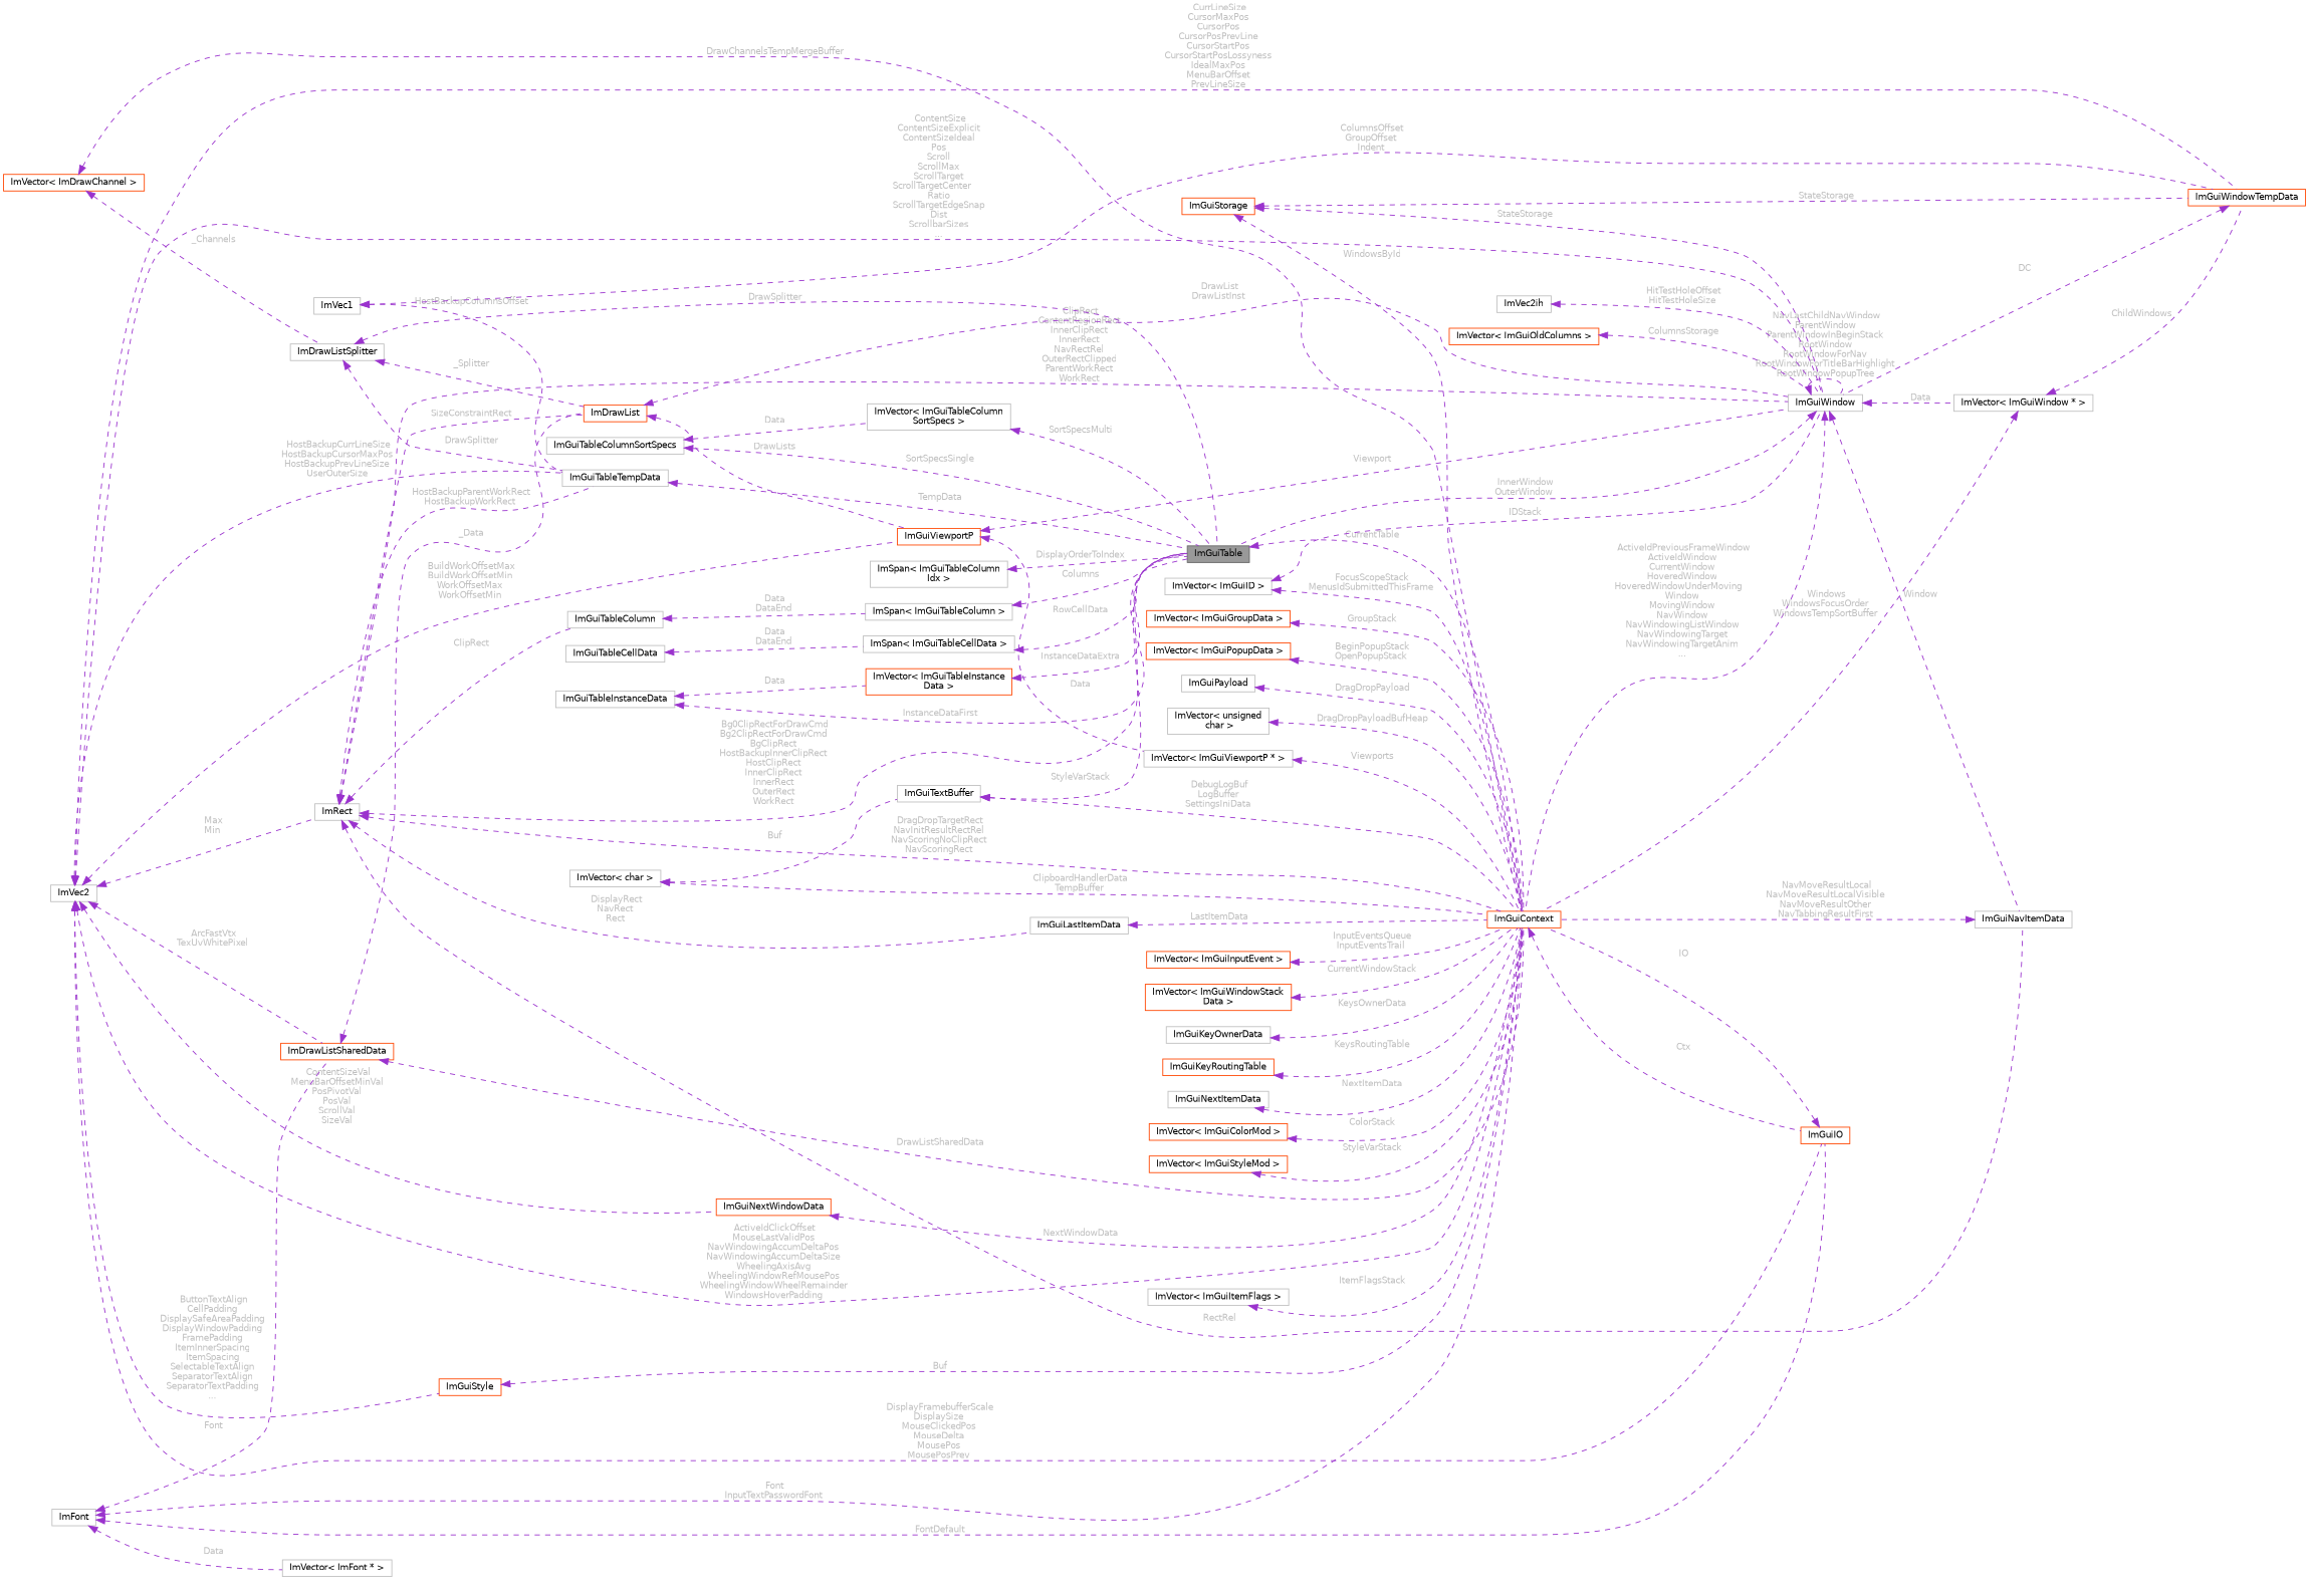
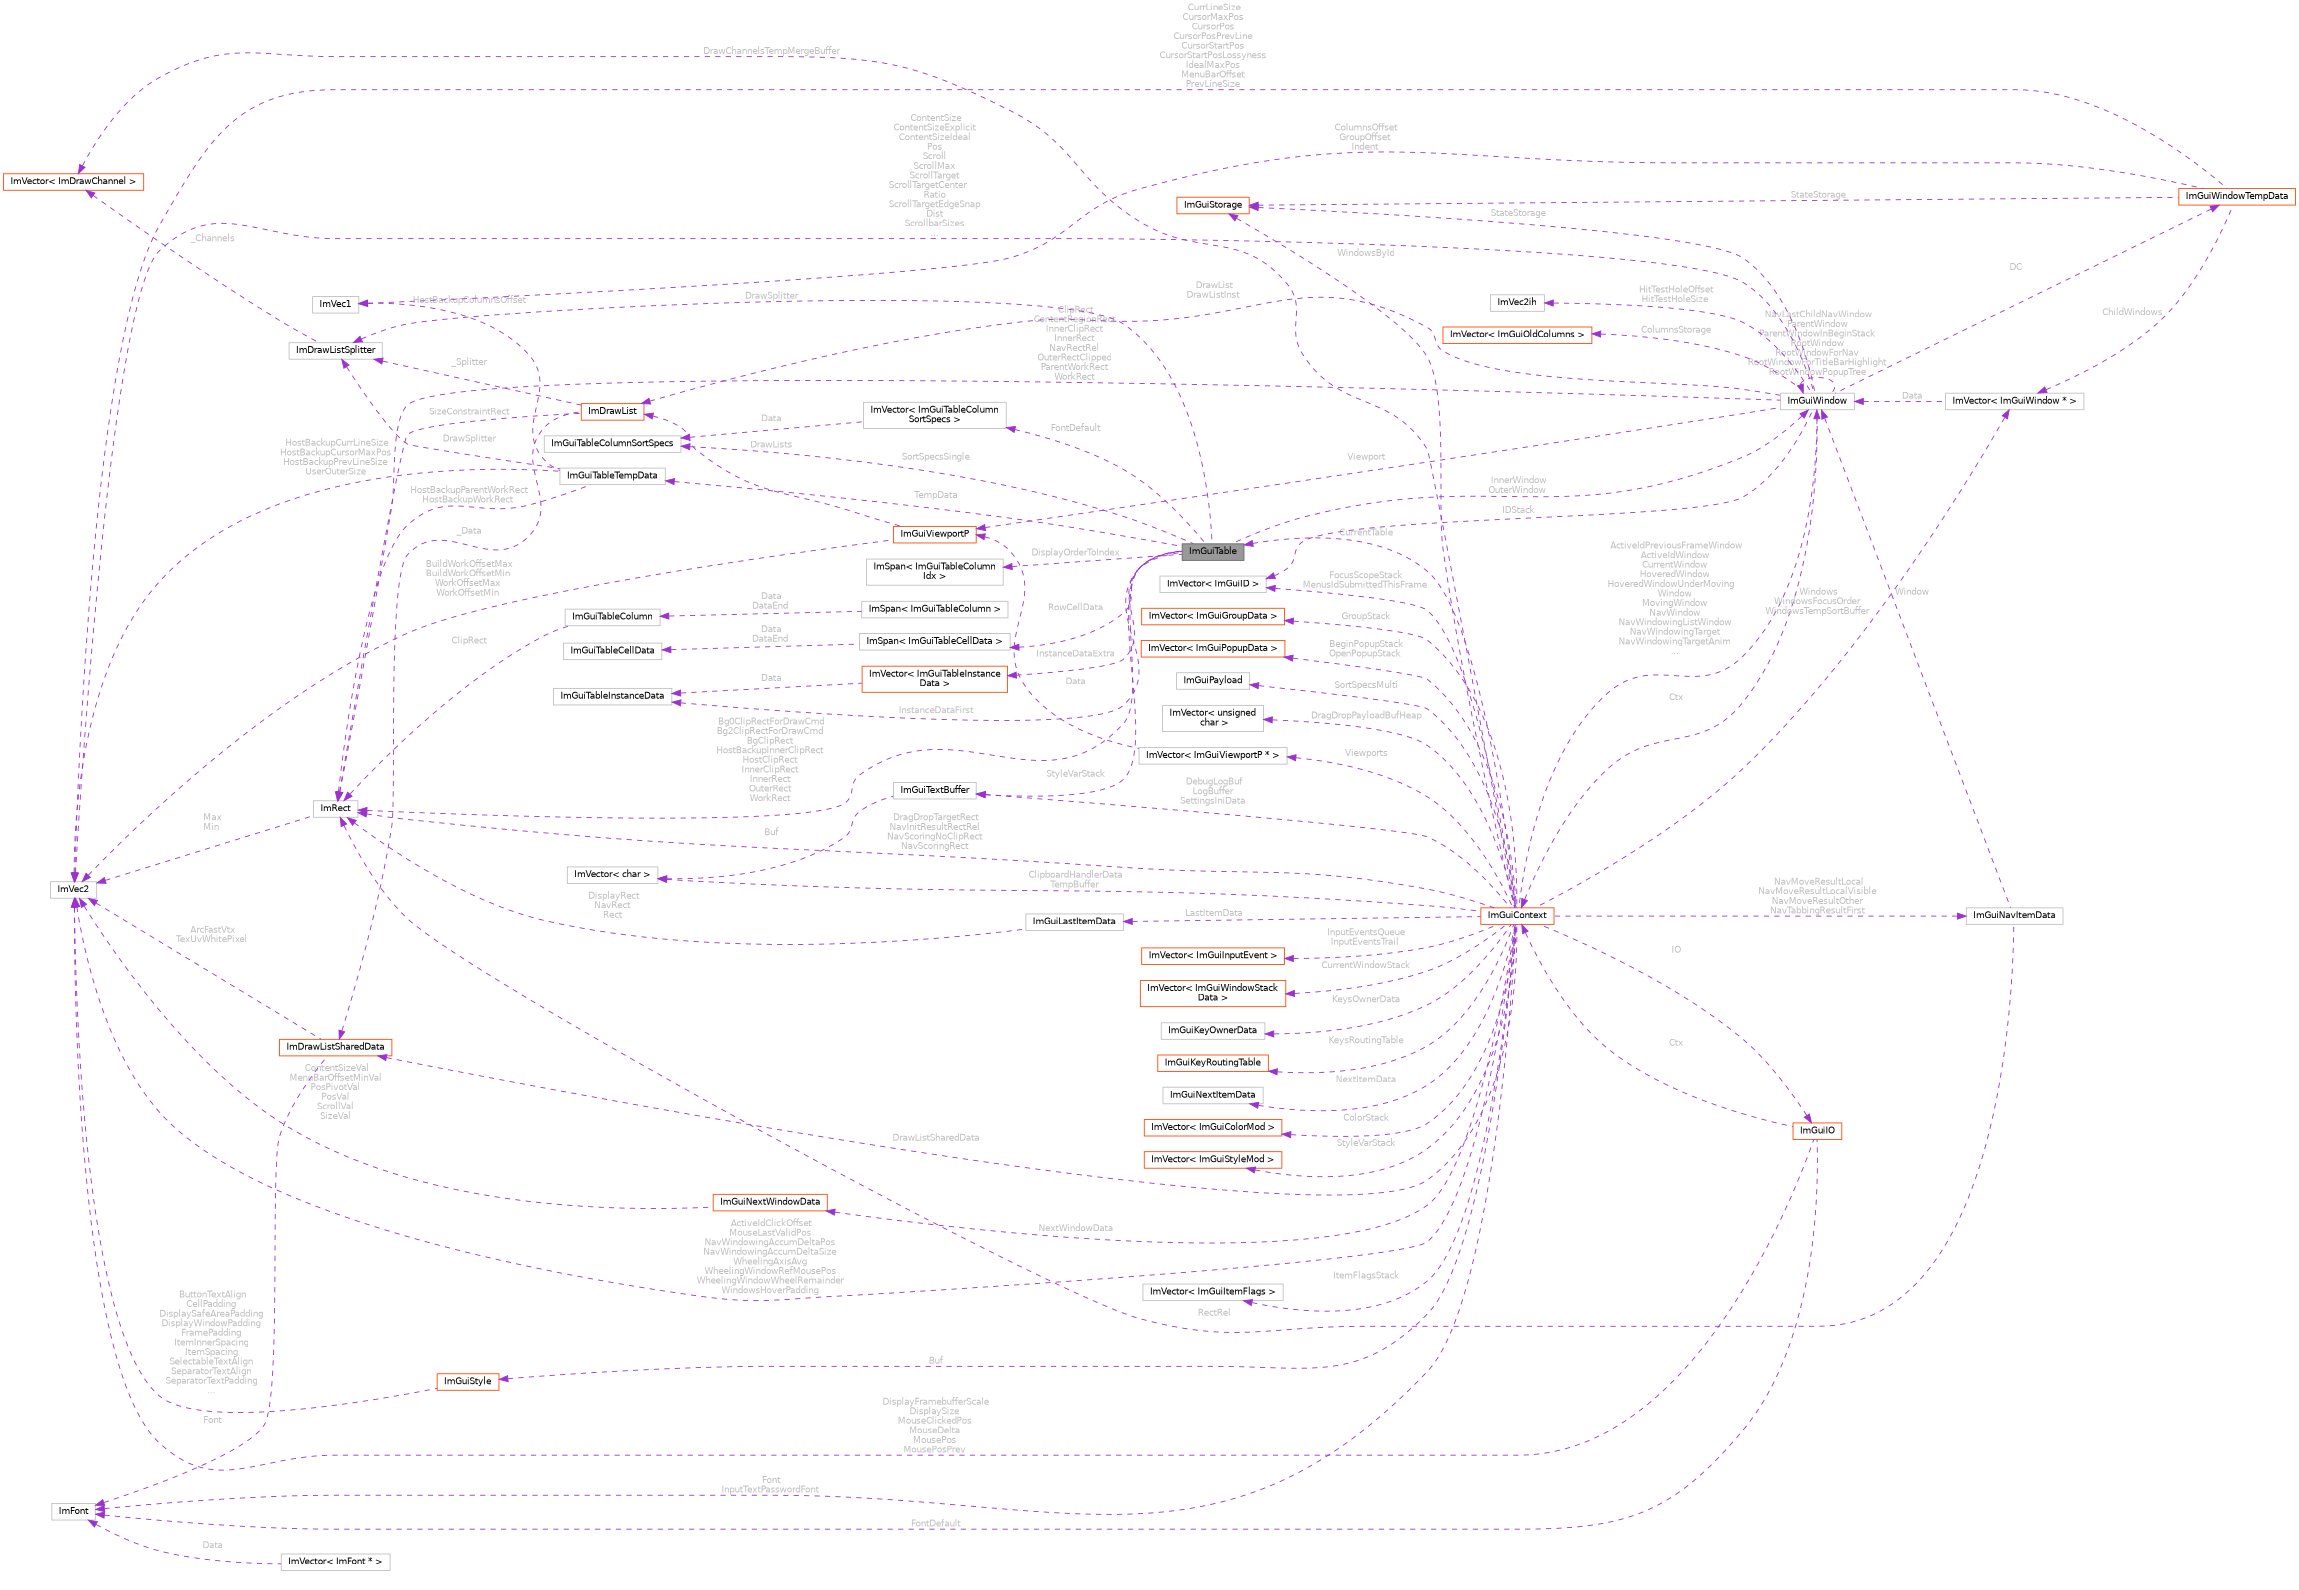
  digraph {
    rankdir=LR
    node [color=grey75 fillcolor=white fontname=Helvetica fontsize=10 shape=box style=filled]
    edge [color=darkorchid3 dir=back fontcolor=grey fontname=Helvetica fontsize=10 labelfontname=Helvetica labelfontsize=10 style=dashed]
    n1 [color=gray40 fillcolor=grey60 fontcolor=black height=0.2 label=ImGuiTable width=0.4]
    n2 [color=orangered height=0.2 label=ImGuiContext width=0.4]
    n3 [height=0.2 label=ImGuiWindow width=0.4]
    n4 [color=orangered height=0.2 label=ImGuiIO width=0.4]
    n5 [height=0.2 label=ImGuiTableTempData width=0.4]
    n6 [height=0.2 label=ImVec2 width=0.4]
    n7 [height=0.2 label=ImRect width=0.4]
    n8 [color=orangered height=0.2 label=ImGuiStyle width=0.4]
    n9 [color=orangered height=0.2 label=ImDrawListSharedData width=0.4]
    n10 [color=orangered height=0.2 label=ImGuiNextWindowData width=0.4]
    n11 [color=orangered height=0.2 label=ImGuiViewportP width=0.4]
    n12 [color=orangered height=0.2 label=ImGuiWindowTempData width=0.4]
    n13 [color=orangered height=0.2 label=ImDrawList width=0.4]
    n14 [height=0.2 label=ImGuiTableColumn width=0.4]
    n15 [height=0.2 label=ImGuiLastItemData width=0.4]
    n16 [height=0.2 label=ImGuiNavItemData width=0.4]
    n17 [height=0.2 label="ImVector\< ImGuiWindow * \>" width=0.4]
    n18 [height=0.2 label="ImVector\< ImGuiViewportP * \>" width=0.4]
    n19 [height=0.2 label=ImDrawListSplitter width=0.4]
    n20 [color=orangered height=0.2 label="ImVector\< ImDrawChannel \>" width=0.4]
    n21 [height=0.2 label="ImSpan\< ImGuiTableColumn \>" width=0.4]
    n22 [height=0.2 label=ImVec1 width=0.4]
    n23 [height=0.2 label="ImSpan\< ImGuiTableColumn\lIdx \>" width=0.4]
    n24 [height=0.2 label="ImSpan\< ImGuiTableCellData \>" width=0.4]
    n25 [height=0.2 label=ImGuiTableCellData width=0.4]
    n26 [height=0.2 label=ImFont width=0.4]
    n27 [height=0.2 label="ImVector\< ImFont * \>" width=0.4]
    n28 [color=orangered height=0.2 label="ImVector\< ImGuiInputEvent \>" width=0.4]
    n29 [color=orangered height=0.2 label="ImVector\< ImGuiWindowStack\lData \>" width=0.4]
    n30 [color=orangered height=0.2 label=ImGuiStorage width=0.4]
    n31 [height=0.2 label=ImGuiKeyOwnerData width=0.4]
    n32 [color=orangered height=0.2 label=ImGuiKeyRoutingTable width=0.4]
    n33 [height=0.2 label=ImGuiNextItemData width=0.4]
    n34 [color=orangered height=0.2 label="ImVector\< ImGuiColorMod \>" width=0.4]
    n35 [color=orangered height=0.2 label="ImVector\< ImGuiStyleMod \>" width=0.4]
    n36 [height=0.2 label="ImVector\< ImGuiID \>" width=0.4]
    n37 [height=0.2 label="ImVector\< ImGuiItemFlags \>" width=0.4]
    n38 [color=orangered height=0.2 label="ImVector\< ImGuiGroupData \>" width=0.4]
    n39 [color=orangered height=0.2 label="ImVector\< ImGuiPopupData \>" width=0.4]
    n40 [height=0.2 label=ImGuiPayload width=0.4]
    n41 [height=0.2 label="ImVector\< unsigned\l char \>" width=0.4]
    n42 [height=0.2 label="ImVector\< char \>" width=0.4]
    n43 [height=0.2 label=ImGuiTextBuffer width=0.4]
    n44 [height=0.2 label=ImVec2ih width=0.4]
    n45 [color=orangered height=0.2 label="ImVector\< ImGuiOldColumns \>" width=0.4]
    n46 [height=0.2 label=ImGuiTableInstanceData width=0.4]
    n47 [color=orangered height=0.2 label="ImVector\< ImGuiTableInstance\lData \>" width=0.4]
    n48 [height=0.2 label=ImGuiTableColumnSortSpecs width=0.4]
    n49 [height=0.2 label="ImVector\< ImGuiTableColumn\lSortSpecs \>" width=0.4]
    n1 -> n2 [label=" CurrentTable"]
+   n2 -> n3 [label=" Ctx"]
    n2 -> n4 [label=" Ctx"]
    n3 -> n1 [label=" InnerWindow\nOuterWindow"]
    n3 -> n2 [label=" ActiveIdPreviousFrameWindow\nActiveIdWindow\nCurrentWindow\nHoveredWindow\nHoveredWindowUnderMoving\lWindow\nMovingWindow\nNavWindow\nNavWindowingListWindow\nNavWindowingTarget\nNavWindowingTargetAnim\n..."]
    n3 -> n3 [label=" NavLastChildNavWindow\nParentWindow\nParentWindowInBeginStack\nRootWindow\nRootWindowForNav\nRootWindowForTitleBarHighlight\nRootWindowPopupTree"]
    n3 -> n16 [label=" Window"]
    n3 -> n17 [label=" Data"]
    n4 -> n2 [label=" IO"]
    n5 -> n1 [label=" TempData"]
    n6 -> n2 [label=" ActiveIdClickOffset\nMouseLastValidPos\nNavWindowingAccumDeltaPos\nNavWindowingAccumDeltaSize\nWheelingAxisAvg\nWheelingWindowRefMousePos\nWheelingWindowWheelRemainder\nWindowsHoverPadding"]
    n6 -> n3 [label=" ContentSize\nContentSizeExplicit\nContentSizeIdeal\nPos\nScroll\nScrollMax\nScrollTarget\nScrollTargetCenter\lRatio\nScrollTargetEdgeSnap\lDist\nScrollbarSizes\n..."]
    n6 -> n4 [label=" DisplayFramebufferScale\nDisplaySize\nMouseClickedPos\nMouseDelta\nMousePos\nMousePosPrev"]
    n6 -> n5 [label=" HostBackupCurrLineSize\nHostBackupCursorMaxPos\nHostBackupPrevLineSize\nUserOuterSize"]
    n6 -> n7 [label=" Max\nMin"]
    n6 -> n8 [label=" ButtonTextAlign\nCellPadding\nDisplaySafeAreaPadding\nDisplayWindowPadding\nFramePadding\nItemInnerSpacing\nItemSpacing\nSelectableTextAlign\nSeparatorTextAlign\nSeparatorTextPadding\n..."]
    n6 -> n9 [label=" ArcFastVtx\nTexUvWhitePixel"]
    n6 -> n10 [label=" ContentSizeVal\nMenuBarOffsetMinVal\nPosPivotVal\nPosVal\nScrollVal\nSizeVal"]
    n6 -> n11 [label=" BuildWorkOffsetMax\nBuildWorkOffsetMin\nWorkOffsetMax\nWorkOffsetMin"]
    n6 -> n12 [label=" CurrLineSize\nCursorMaxPos\nCursorPos\nCursorPosPrevLine\nCursorStartPos\nCursorStartPosLossyness\nIdealMaxPos\nMenuBarOffset\nPrevLineSize"]
    n7 -> n1 [label=" Bg0ClipRectForDrawCmd\nBg2ClipRectForDrawCmd\nBgClipRect\nHostBackupInnerClipRect\nHostClipRect\nInnerClipRect\nInnerRect\nOuterRect\nWorkRect"]
    n7 -> n2 [label=" DragDropTargetRect\nNavInitResultRectRel\nNavScoringNoClipRect\nNavScoringRect"]
    n7 -> n3 [label=" ClipRect\nContentRegionRect\nInnerClipRect\nInnerRect\nNavRectRel\nOuterRectClipped\nParentWorkRect\nWorkRect"]
    n7 -> n5 [label=" HostBackupParentWorkRect\nHostBackupWorkRect"]
    n7 -> n13 [label=" SizeConstraintRect"]
    n7 -> n14 [label=" ClipRect"]
    n7 -> n15 [label=" DisplayRect\nNavRect\nRect"]
    n7 -> n16 [label=" RectRel"]
    n8 -> n2 [label=" Buf"]
    n9 -> n2 [label=" DrawListSharedData"]
    n9 -> n13 [label=" _Data"]
    n10 -> n2 [label=" NextWindowData"]
    n11 -> n3 [label=" Viewport"]
    n11 -> n18 [label=" Data"]
    n12 -> n3 [label=" DC"]
    n13 -> n3 [label=" DrawList\nDrawListInst"]
    n13 -> n11 [label=" DrawLists"]
    n14 -> n21 [label=" Data\nDataEnd"]
    n15 -> n2 [label=" LastItemData"]
    n16 -> n2 [label=" NavMoveResultLocal\nNavMoveResultLocalVisible\nNavMoveResultOther\nNavTabbingResultFirst"]
    n17 -> n2 [label=" Windows\nWindowsFocusOrder\nWindowsTempSortBuffer"]
    n17 -> n12 [label=" ChildWindows"]
    n18 -> n2 [label=" Viewports"]
    n19 -> n1 [label=" DrawSplitter"]
    n19 -> n5 [label=" DrawSplitter"]
    n19 -> n13 [label=" _Splitter"]
    n20 -> n2 [label=" DrawChannelsTempMergeBuffer"]
    n20 -> n19 [label=" _Channels"]
-   n21 -> n1 [label=" Columns"]
    n22 -> n5 [label=" HostBackupColumnsOffset"]
    n22 -> n12 [label=" ColumnsOffset\nGroupOffset\nIndent"]
    n23 -> n1 [label=" DisplayOrderToIndex"]
    n24 -> n1 [label=" RowCellData"]
    n25 -> n24 [label=" Data\nDataEnd"]
    n26 -> n2 [label=" Font\nInputTextPasswordFont"]
    n26 -> n4 [label=" FontDefault"]
    n26 -> n9 [label=" Font"]
    n26 -> n27 [label=" Data"]
    n28 -> n2 [label=" InputEventsQueue\nInputEventsTrail"]
    n29 -> n2 [label=" CurrentWindowStack"]
    n30 -> n2 [label=" WindowsById"]
    n30 -> n3 [label=" StateStorage"]
    n30 -> n12 [label=" StateStorage"]
    n31 -> n2 [label=" KeysOwnerData"]
    n32 -> n2 [label=" KeysRoutingTable"]
    n33 -> n2 [label=" NextItemData"]
    n34 -> n2 [label=" ColorStack"]
    n35 -> n2 [label=" StyleVarStack"]
    n36 -> n2 [label=" FocusScopeStack\nMenusIdSubmittedThisFrame"]
    n36 -> n3 [label=" IDStack"]
    n37 -> n2 [label=" ItemFlagsStack"]
    n38 -> n2 [label=" GroupStack"]
    n39 -> n2 [label=" BeginPopupStack\nOpenPopupStack"]
-   n40 -> n2 [label=" DragDropPayload"]
+   n40 -> n2 [label=" SortSpecsMulti"]
    n41 -> n2 [label=" DragDropPayloadBufHeap"]
    n42 -> n2 [label=" ClipboardHandlerData\nTempBuffer"]
    n42 -> n43 [label=" Buf"]
    n43 -> n1 [label=" StyleVarStack"]
    n43 -> n2 [label=" DebugLogBuf\nLogBuffer\nSettingsIniData"]
    n44 -> n3 [label=" HitTestHoleOffset\nHitTestHoleSize"]
    n45 -> n3 [label=" ColumnsStorage"]
    n46 -> n1 [label=" InstanceDataFirst"]
    n46 -> n47 [label=" Data"]
    n47 -> n1 [label=" InstanceDataExtra"]
    n48 -> n1 [label=" SortSpecsSingle"]
    n48 -> n49 [label=" Data"]
-   n49 -> n1 [label=" SortSpecsMulti"]
+   n49 -> n1 [label=" FontDefault"]
  }
